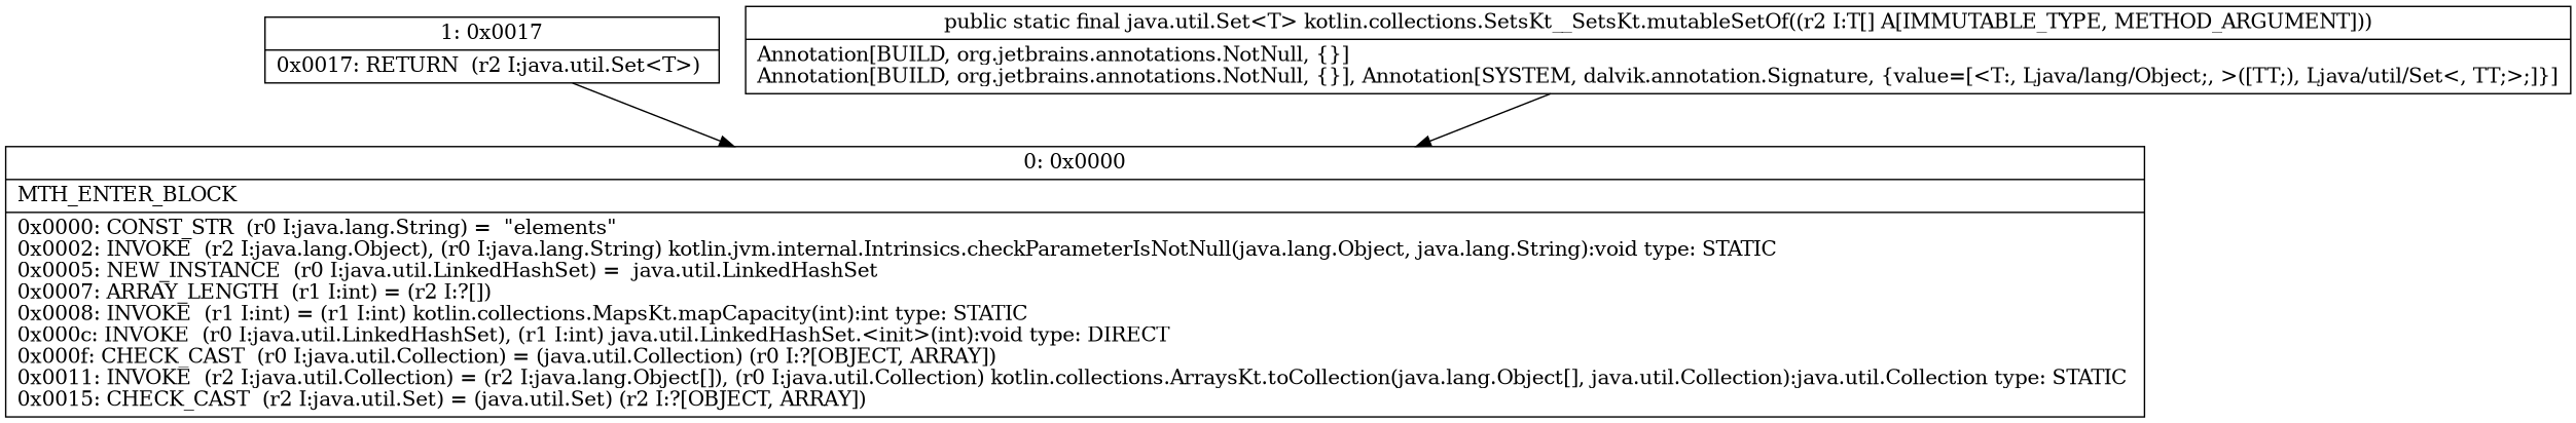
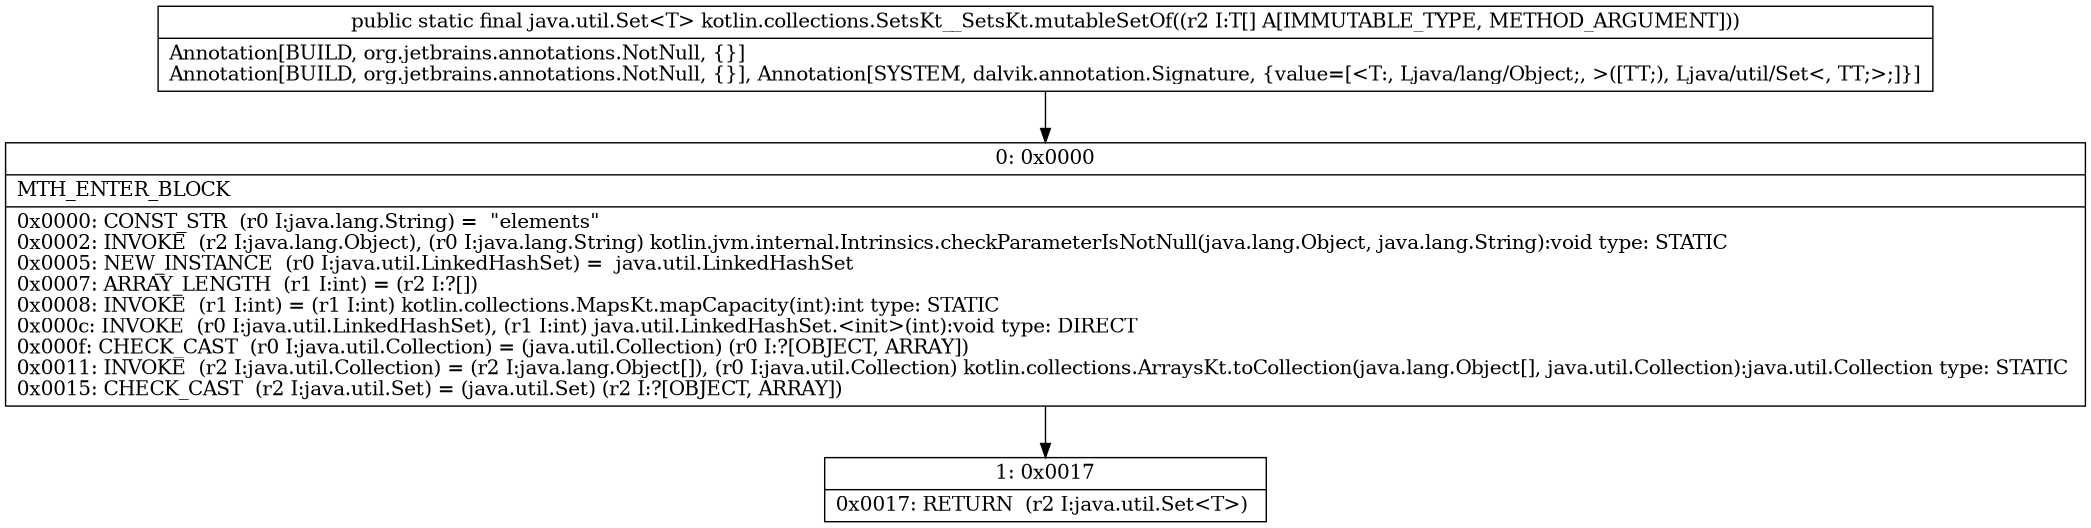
  digraph {
    node [shape=record]
    n1 [label="{0\:\ 0x0000|MTH_ENTER_BLOCK\l|0x0000: CONST_STR  (r0 I:java.lang.String) =  \"elements\" \l0x0002: INVOKE  (r2 I:java.lang.Object), (r0 I:java.lang.String) kotlin.jvm.internal.Intrinsics.checkParameterIsNotNull(java.lang.Object, java.lang.String):void type: STATIC \l0x0005: NEW_INSTANCE  (r0 I:java.util.LinkedHashSet) =  java.util.LinkedHashSet \l0x0007: ARRAY_LENGTH  (r1 I:int) = (r2 I:?[]) \l0x0008: INVOKE  (r1 I:int) = (r1 I:int) kotlin.collections.MapsKt.mapCapacity(int):int type: STATIC \l0x000c: INVOKE  (r0 I:java.util.LinkedHashSet), (r1 I:int) java.util.LinkedHashSet.\<init\>(int):void type: DIRECT \l0x000f: CHECK_CAST  (r0 I:java.util.Collection) = (java.util.Collection) (r0 I:?[OBJECT, ARRAY]) \l0x0011: INVOKE  (r2 I:java.util.Collection) = (r2 I:java.lang.Object[]), (r0 I:java.util.Collection) kotlin.collections.ArraysKt.toCollection(java.lang.Object[], java.util.Collection):java.util.Collection type: STATIC \l0x0015: CHECK_CAST  (r2 I:java.util.Set) = (java.util.Set) (r2 I:?[OBJECT, ARRAY]) \l}"]
    n2 [label="{1\:\ 0x0017|0x0017: RETURN  (r2 I:java.util.Set\<T\>) \l}"]
    n3 [label="{public static final java.util.Set\<T\> kotlin.collections.SetsKt__SetsKt.mutableSetOf((r2 I:T[] A[IMMUTABLE_TYPE, METHOD_ARGUMENT]))  | Annotation[BUILD, org.jetbrains.annotations.NotNull, \{\}]\lAnnotation[BUILD, org.jetbrains.annotations.NotNull, \{\}], Annotation[SYSTEM, dalvik.annotation.Signature, \{value=[\<T:, Ljava\/lang\/Object;, \>([TT;), Ljava\/util\/Set\<, TT;\>;]\}]\l}"]
-   n2 -> n1
+   n1 -> n2
    n3 -> n1
  }
